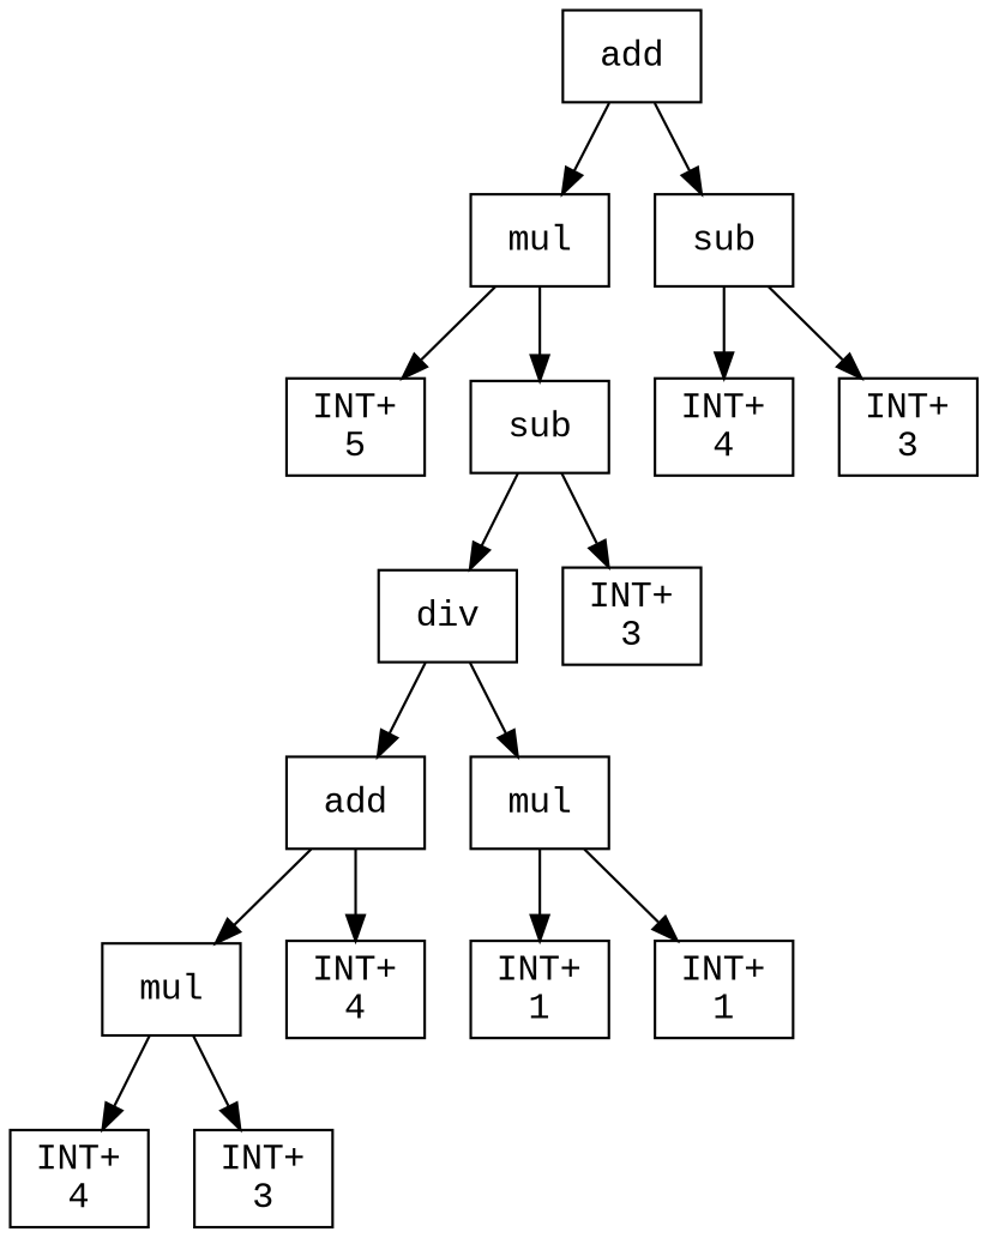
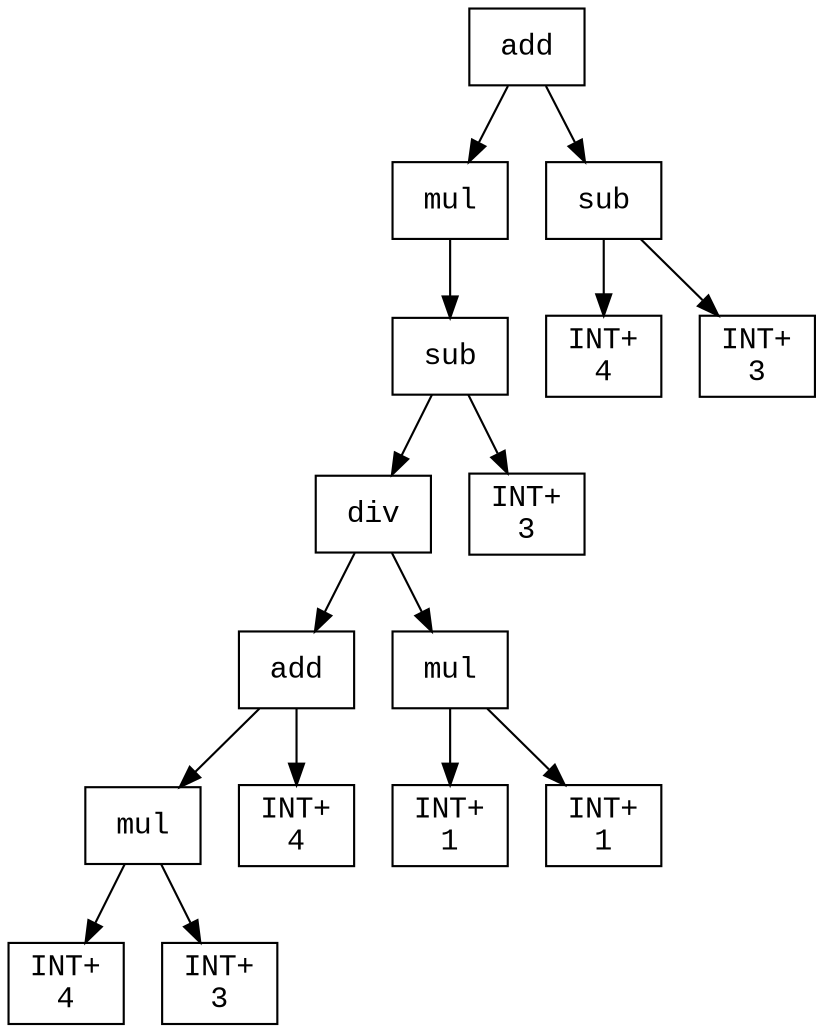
  digraph {
    fontname="Liberation Mono"
    node [shape=box fontname="Liberation Mono"]
    edge [fontname="Liberation Mono"]
    n1 [label=add]
    n2 [label=mul]
    n3 [label=sub]
-   n4 [label="INT+\n5"]
    n5 [label=sub]
    n6 [label=div]
    n7 [label="INT+\n3"]
    n8 [label=add]
    n9 [label=mul]
    n10 [label=mul]
    n11 [label="INT+\n4"]
    n12 [label="INT+\n4"]
    n13 [label="INT+\n3"]
    n14 [label="INT+\n1"]
    n15 [label="INT+\n1"]
    n16 [label="INT+\n4"]
    n17 [label="INT+\n3"]
    n1 -> n2
    n1 -> n3
-   n2 -> n4
    n2 -> n5
    n3 -> n16
    n3 -> n17
    n5 -> n6
    n5 -> n7
    n6 -> n8
    n6 -> n9
    n8 -> n10
    n8 -> n11
    n9 -> n14
    n9 -> n15
    n10 -> n12
    n10 -> n13
  }
